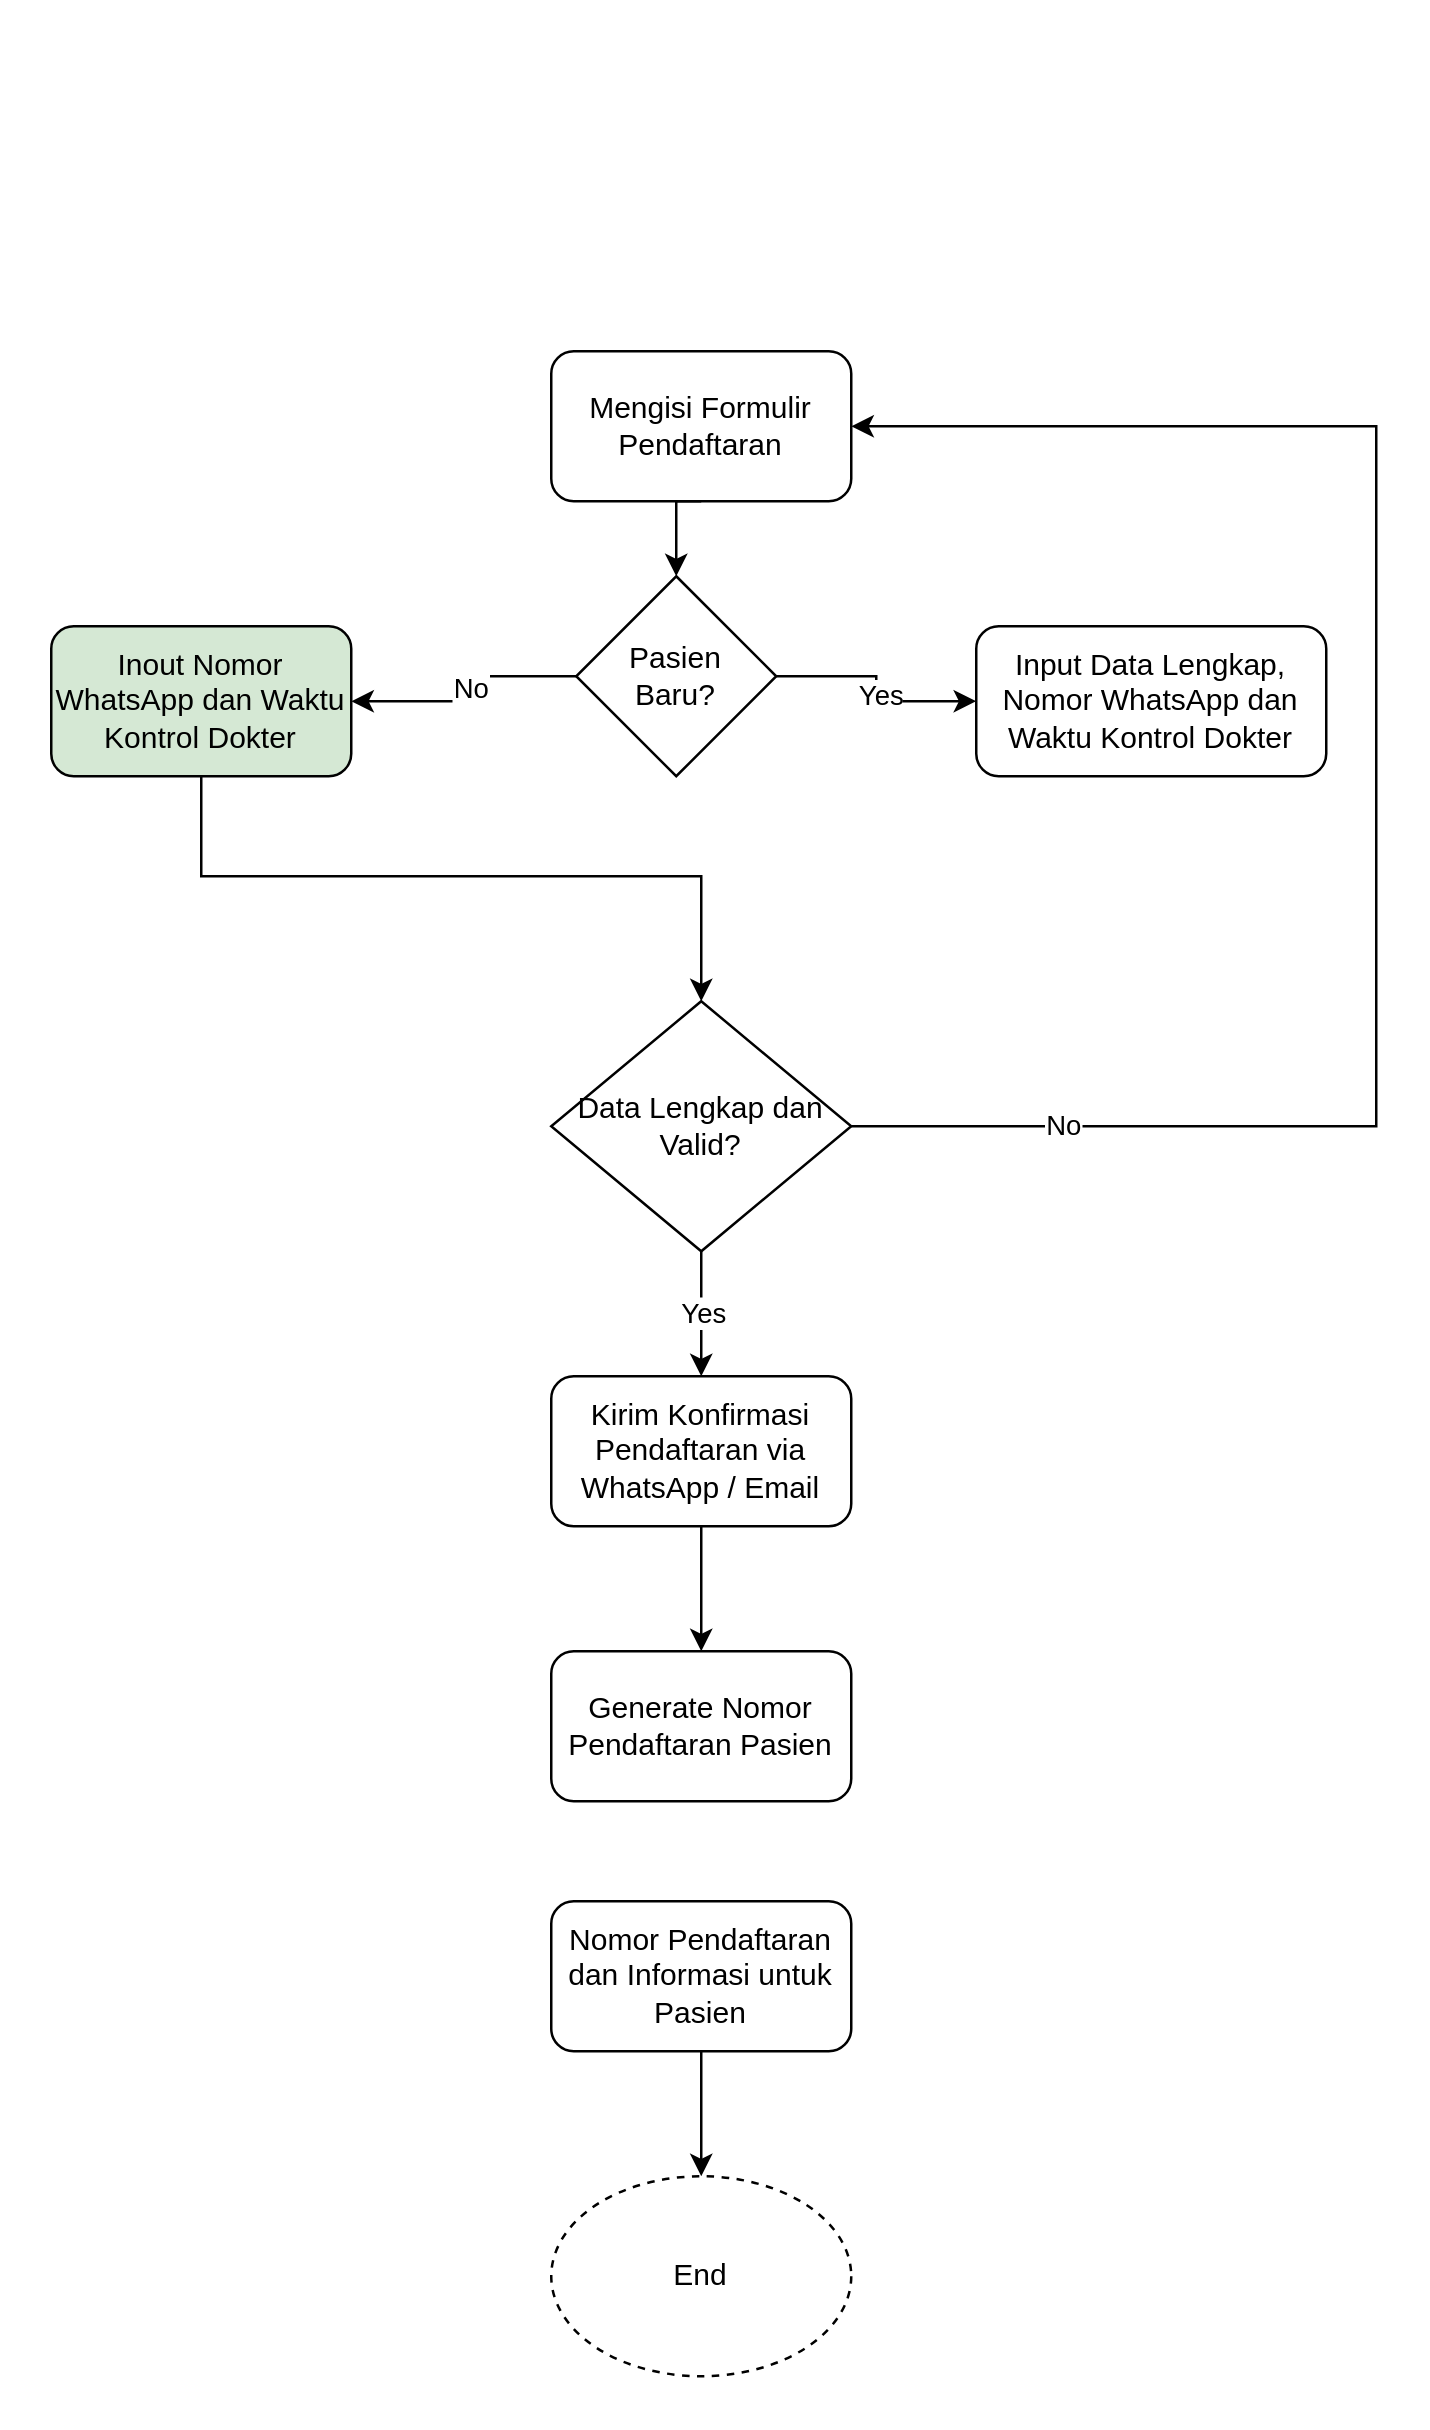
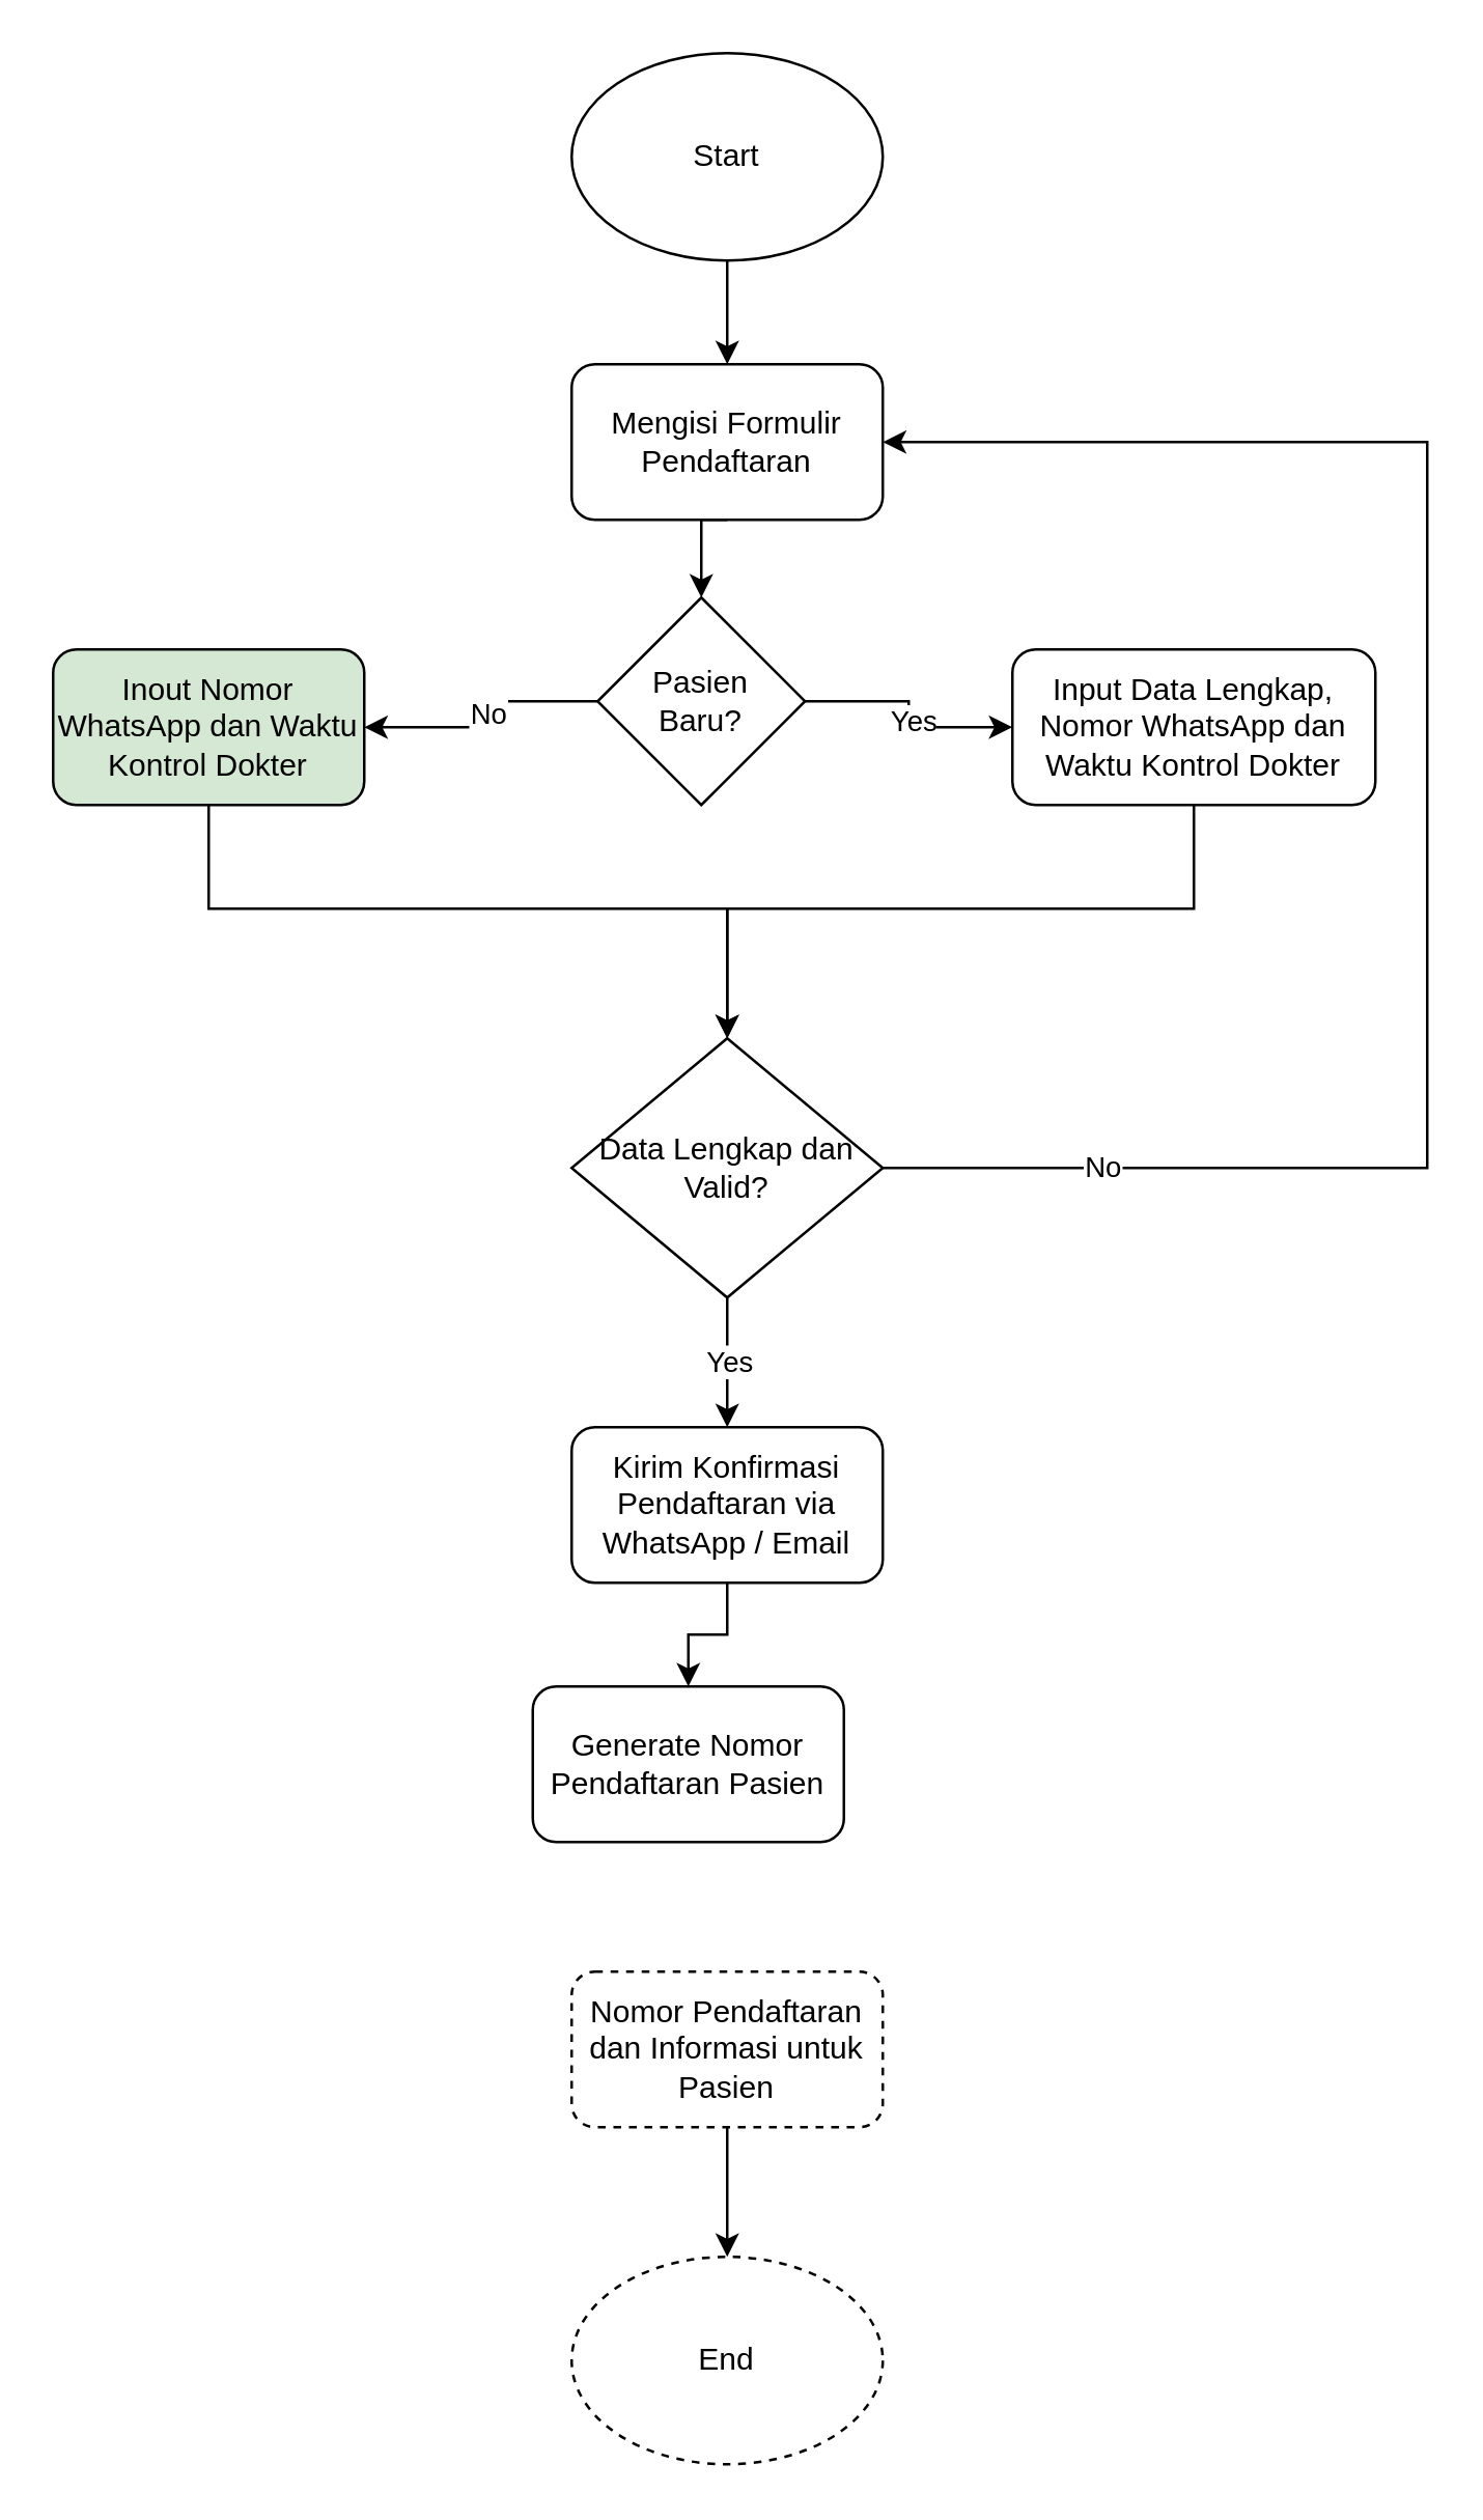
  <mxCell id="0" />
  <mxCell id="1" parent="0" />
+ <mxCell id="2" style="edgeStyle=orthogonalEdgeStyle;rounded=0;orthogonalLoop=1;jettySize=auto;html=1;exitX=0.5;exitY=1;exitDx=0;exitDy=0;entryX=0.5;entryY=0;entryDx=0;entryDy=0;" edge="1" parent="1" source="3" target="5"><mxGeometry relative="1" as="geometry" /></mxCell>
+ <mxCell id="3" value="Start" style="ellipse;whiteSpace=wrap;html=1;" vertex="1" parent="1"><mxGeometry x="220" y="20" width="120" height="80" as="geometry" /></mxCell>
  <mxCell id="4" style="edgeStyle=orthogonalEdgeStyle;rounded=0;orthogonalLoop=1;jettySize=auto;html=1;exitX=0.5;exitY=1;exitDx=0;exitDy=0;entryX=0.5;entryY=0;entryDx=0;entryDy=0;" edge="1" parent="1" source="5" target="10"><mxGeometry relative="1" as="geometry" /></mxCell>
  <mxCell id="5" value="Mengisi Formulir Pendaftaran" style="rounded=1;whiteSpace=wrap;html=1;" vertex="1" parent="1"><mxGeometry x="220" y="140" width="120" height="60" as="geometry" /></mxCell>
  <mxCell id="6" style="edgeStyle=orthogonalEdgeStyle;rounded=0;orthogonalLoop=1;jettySize=auto;html=1;exitX=1;exitY=0.5;exitDx=0;exitDy=0;entryX=0;entryY=0.5;entryDx=0;entryDy=0;" edge="1" parent="1" source="10" target="12"><mxGeometry relative="1" as="geometry" /></mxCell>
  <mxCell id="7" value="Yes" style="edgeLabel;html=1;align=center;verticalAlign=middle;resizable=0;points=[];" connectable="0" vertex="1" parent="6"><mxGeometry x="0.048" y="1" relative="1" as="geometry"><mxPoint as="offset" /></mxGeometry></mxCell>
  <mxCell id="8" style="edgeStyle=orthogonalEdgeStyle;rounded=0;orthogonalLoop=1;jettySize=auto;html=1;entryX=1;entryY=0.5;entryDx=0;entryDy=0;" edge="1" parent="1" source="10" target="14"><mxGeometry relative="1" as="geometry" /></mxCell>
  <mxCell id="9" value="No" style="edgeLabel;html=1;align=center;verticalAlign=middle;resizable=0;points=[];" connectable="0" vertex="1" parent="8"><mxGeometry x="-0.013" y="2" relative="1" as="geometry"><mxPoint as="offset" /></mxGeometry></mxCell>
  <mxCell id="10" value="Pasien&lt;br&gt;Baru?" style="rhombus;whiteSpace=wrap;html=1;" vertex="1" parent="1"><mxGeometry x="230" y="230" width="80" height="80" as="geometry" /></mxCell>
+ <mxCell id="11" style="edgeStyle=orthogonalEdgeStyle;rounded=0;orthogonalLoop=1;jettySize=auto;html=1;" edge="1" parent="1" source="12" target="19"><mxGeometry relative="1" as="geometry"><Array as="points"><mxPoint x="460" y="350" /><mxPoint x="280" y="350" /></Array></mxGeometry></mxCell>
  <mxCell id="12" value="Input Data Lengkap, Nomor WhatsApp dan Waktu Kontrol Dokter" style="rounded=1;whiteSpace=wrap;html=1;" vertex="1" parent="1"><mxGeometry x="390" y="250" width="140" height="60" as="geometry" /></mxCell>
  <mxCell id="13" style="edgeStyle=orthogonalEdgeStyle;rounded=0;orthogonalLoop=1;jettySize=auto;html=1;entryX=0.5;entryY=0;entryDx=0;entryDy=0;" edge="1" parent="1" source="14" target="19"><mxGeometry relative="1" as="geometry"><Array as="points"><mxPoint x="80" y="350" /><mxPoint x="280" y="350" /></Array></mxGeometry></mxCell>
  <mxCell id="14" value="Inout Nomor WhatsApp dan Waktu Kontrol Dokter" style="rounded=1;whiteSpace=wrap;html=1;fillColor=#d5e8d4;" vertex="1" parent="1"><mxGeometry x="20" y="250" width="120" height="60" as="geometry" /></mxCell>
  <mxCell id="15" style="edgeStyle=orthogonalEdgeStyle;rounded=0;orthogonalLoop=1;jettySize=auto;html=1;exitX=1;exitY=0.5;exitDx=0;exitDy=0;entryX=1;entryY=0.5;entryDx=0;entryDy=0;" edge="1" parent="1" source="19" target="5"><mxGeometry relative="1" as="geometry"><Array as="points"><mxPoint x="550" y="450" /><mxPoint x="550" y="170" /></Array></mxGeometry></mxCell>
  <mxCell id="16" value="No" style="edgeLabel;html=1;align=center;verticalAlign=middle;resizable=0;points=[];" connectable="0" vertex="1" parent="15"><mxGeometry x="-0.761" y="1" relative="1" as="geometry"><mxPoint as="offset" /></mxGeometry></mxCell>
  <mxCell id="17" style="edgeStyle=orthogonalEdgeStyle;rounded=0;orthogonalLoop=1;jettySize=auto;html=1;exitX=0.5;exitY=1;exitDx=0;exitDy=0;entryX=0.5;entryY=0;entryDx=0;entryDy=0;" edge="1" parent="1" source="19" target="21"><mxGeometry relative="1" as="geometry" /></mxCell>
  <mxCell id="18" value="Yes" style="edgeLabel;html=1;align=center;verticalAlign=middle;resizable=0;points=[];" connectable="0" vertex="1" parent="17"><mxGeometry x="-0.053" relative="1" as="geometry"><mxPoint as="offset" /></mxGeometry></mxCell>
  <mxCell id="19" value="Data Lengkap dan Valid?" style="rhombus;whiteSpace=wrap;html=1;" vertex="1" parent="1"><mxGeometry x="220" y="400" width="120" height="100" as="geometry" /></mxCell>
  <mxCell id="20" style="edgeStyle=orthogonalEdgeStyle;rounded=0;orthogonalLoop=1;jettySize=auto;html=1;exitX=0.5;exitY=1;exitDx=0;exitDy=0;entryX=0.5;entryY=0;entryDx=0;entryDy=0;" edge="1" parent="1" source="21" target="22"><mxGeometry relative="1" as="geometry" /></mxCell>
  <mxCell id="21" value="Kirim Konfirmasi Pendaftaran via WhatsApp / Email" style="rounded=1;whiteSpace=wrap;html=1;" vertex="1" parent="1"><mxGeometry x="220" y="550" width="120" height="60" as="geometry" /></mxCell>
- <mxCell id="22" value="Generate Nomor Pendaftaran Pasien" style="rounded=1;whiteSpace=wrap;html=1;" vertex="1" parent="1"><mxGeometry x="220" y="660" width="120" height="60" as="geometry" /></mxCell>
+ <mxCell id="22" value="Generate Nomor Pendaftaran Pasien" style="rounded=1;whiteSpace=wrap;html=1;" vertex="1" parent="1"><mxGeometry x="205" y="650" width="120" height="60" as="geometry" /></mxCell>
  <mxCell id="23" style="edgeStyle=orthogonalEdgeStyle;rounded=0;orthogonalLoop=1;jettySize=auto;html=1;exitX=0.5;exitY=1;exitDx=0;exitDy=0;entryX=0.5;entryY=0;entryDx=0;entryDy=0;" edge="1" parent="1" source="24" target="25"><mxGeometry relative="1" as="geometry" /></mxCell>
- <mxCell id="24" value="Nomor Pendaftaran dan Informasi untuk Pasien" style="rounded=1;whiteSpace=wrap;html=1;" vertex="1" parent="1"><mxGeometry x="220" y="760" width="120" height="60" as="geometry" /></mxCell>
+ <mxCell id="24" value="Nomor Pendaftaran dan Informasi untuk Pasien" style="rounded=1;whiteSpace=wrap;html=1;dashed=1;" vertex="1" parent="1"><mxGeometry x="220" y="760" width="120" height="60" as="geometry" /></mxCell>
  <mxCell id="25" value="End" style="ellipse;whiteSpace=wrap;html=1;dashed=1;" vertex="1" parent="1"><mxGeometry x="220" y="870" width="120" height="80" as="geometry" /></mxCell>
